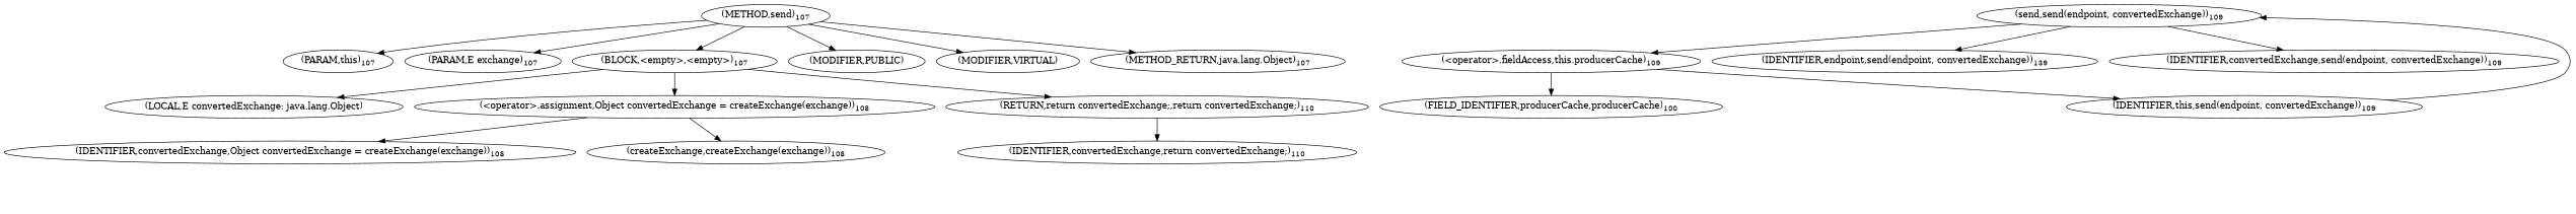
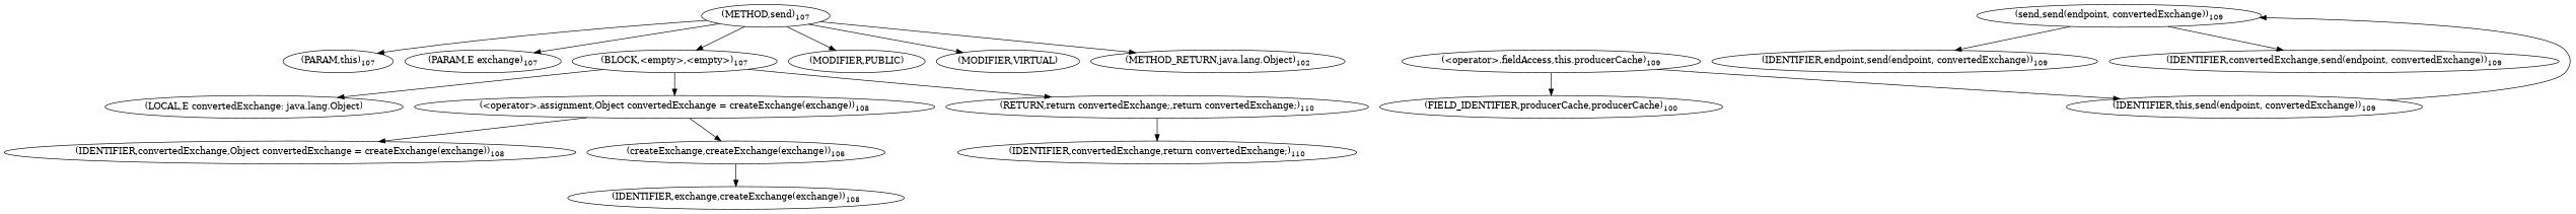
  digraph {
    n1 [label=<(METHOD,send)<SUB>107</SUB>>]
    n2 [label=<(PARAM,this)<SUB>107</SUB>>]
    n3 [label=<(PARAM,E exchange)<SUB>107</SUB>>]
    n4 [label=<(BLOCK,&lt;empty&gt;,&lt;empty&gt;)<SUB>107</SUB>>]
    n5 [label=<(MODIFIER,PUBLIC)>]
    n6 [label=<(MODIFIER,VIRTUAL)>]
-   n7 [label=<(METHOD_RETURN,java.lang.Object)<SUB>107</SUB>>]
+   n7 [label=<(METHOD_RETURN,java.lang.Object)<SUB>102</SUB>>]
    n8 [label=<(LOCAL,E convertedExchange: java.lang.Object)>]
    n9 [label=<(&lt;operator&gt;.assignment,Object convertedExchange = createExchange(exchange))<SUB>108</SUB>>]
    n10 [label=<(RETURN,return convertedExchange;,return convertedExchange;)<SUB>110</SUB>>]
    n11 [label=<(IDENTIFIER,convertedExchange,Object convertedExchange = createExchange(exchange))<SUB>108</SUB>>]
-   n12 [label=<(createExchange,createExchange(exchange))<SUB>108</SUB>>]
+   n12 [label=<(createExchange,createExchange(exchange))<SUB>106</SUB>>]
    n13 [label=<(send,send(endpoint, convertedExchange))<SUB>109</SUB>>]
    n14 [label=<(&lt;operator&gt;.fieldAccess,this.producerCache)<SUB>109</SUB>>]
-   n15 [label=<(IDENTIFIER,endpoint,send(endpoint, convertedExchange))<SUB>139</SUB>>]
+   n15 [label=<(IDENTIFIER,endpoint,send(endpoint, convertedExchange))<SUB>109</SUB>>]
    n16 [label=<(IDENTIFIER,convertedExchange,send(endpoint, convertedExchange))<SUB>109</SUB>>]
    n17 [label=<(IDENTIFIER,convertedExchange,return convertedExchange;)<SUB>110</SUB>>]
+   n18 [label=<(IDENTIFIER,exchange,createExchange(exchange))<SUB>108</SUB>>]
    n19 [label=<(IDENTIFIER,this,send(endpoint, convertedExchange))<SUB>109</SUB>>]
    n20 [label=<(FIELD_IDENTIFIER,producerCache,producerCache)<SUB>100</SUB>>]
    n1 -> n2
    n1 -> n3
    n1 -> n4
    n1 -> n5
    n1 -> n6
    n1 -> n7
    n4 -> n8
    n4 -> n9
    n4 -> n10
    n9 -> n11
    n9 -> n12
    n10 -> n17
-   n13 -> n14
+   n12 -> n18
    n13 -> n15
    n13 -> n16
    n14 -> n19
    n14 -> n20
    n19 -> n13
  }
